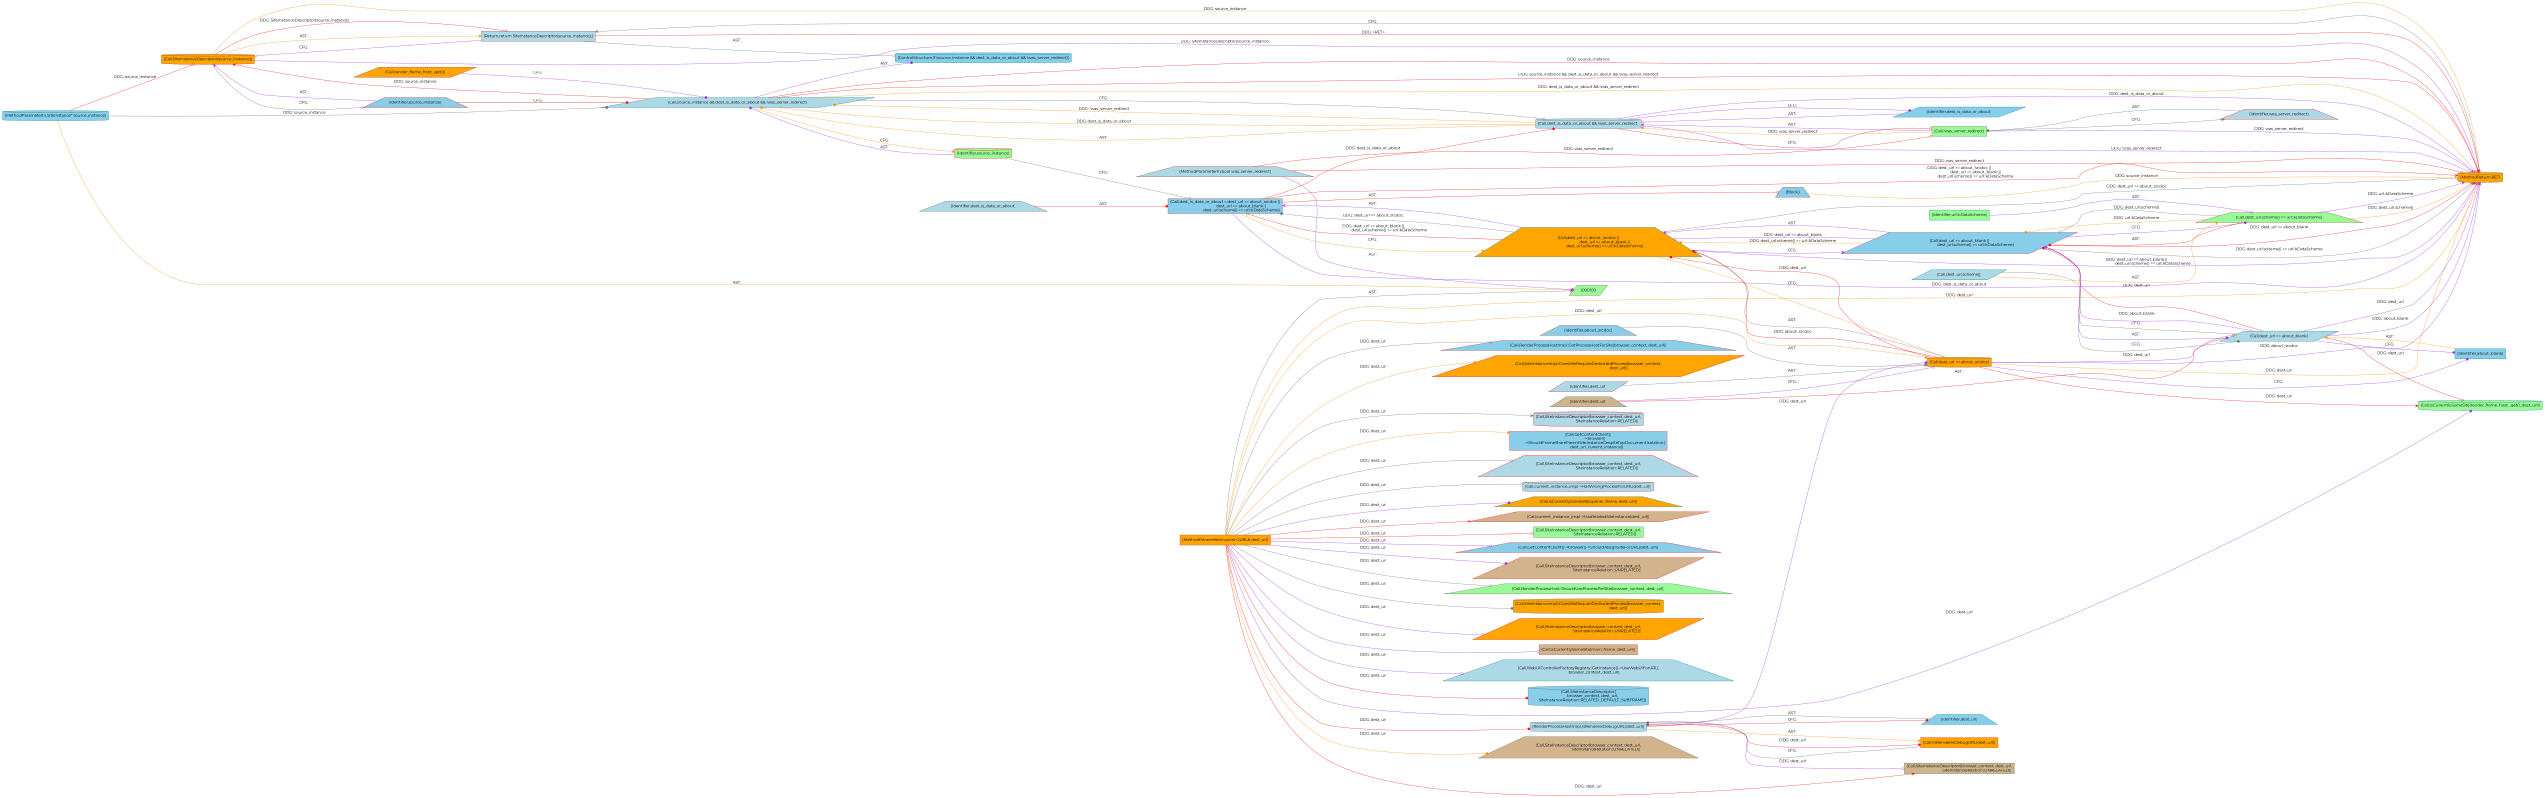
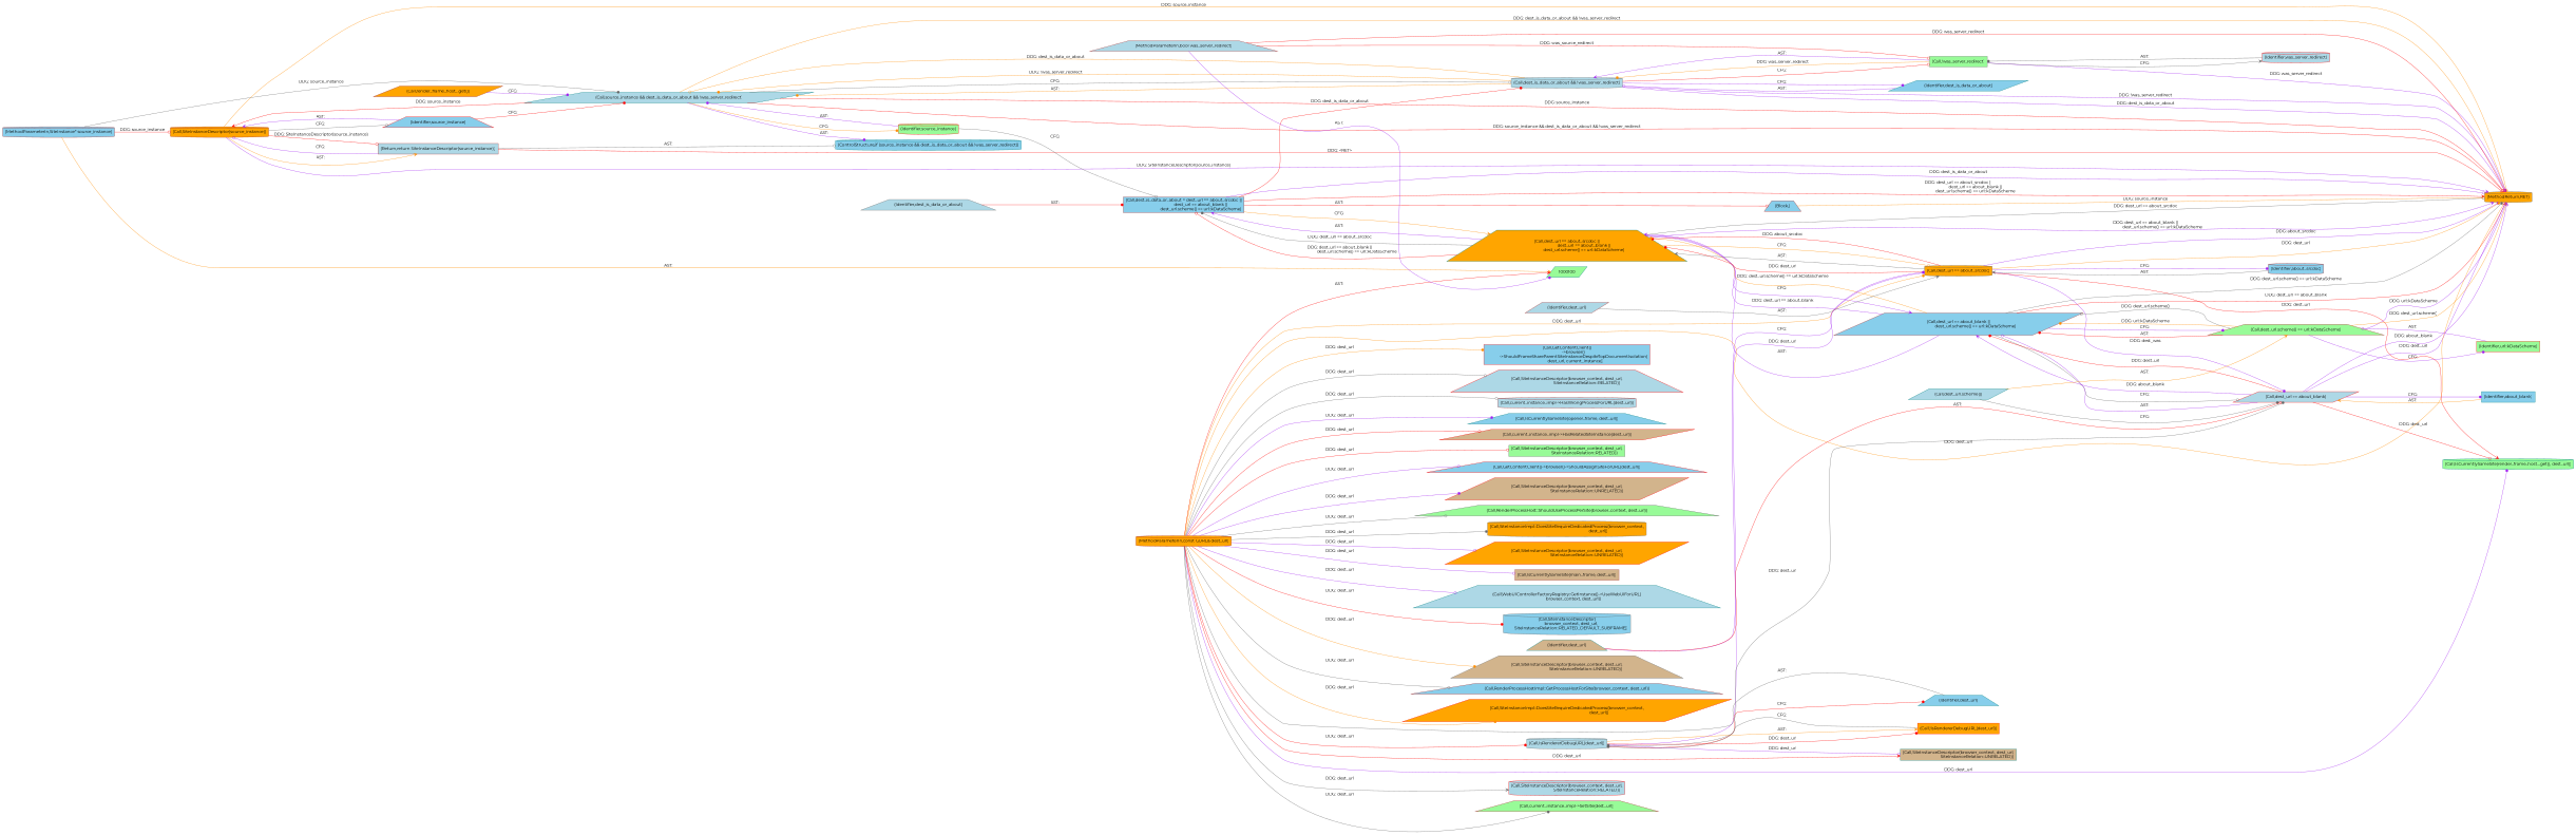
  digraph {
    fontname=Montserrat
    rankdir=LR
    node [color=brown fillcolor=skyblue fontname=Montserrat shape=cylinder style=filled]
    edge [arrowhead=dot color=purple fontname=Montserrat]
    n1 [fillcolor=orange label="(Call,SiteInstanceDescriptor(source_instance))"]
    n2 [fillcolor=lightblue label="(Return,return SiteInstanceDescriptor(source_instance);)" shape=box]
    n3 [color=gray40 fillcolor=orange label="(MethodReturn,RET)"]
    n4 [color=red label="(Identifier,source_instance)" shape=trapezium]
    n5 [color=teal label="(ControlStructure,if (source_instance && dest_is_data_or_about && !was_server_redirect))"]
    n6 [color=teal fillcolor=lightblue label="(Call,source_instance && dest_is_data_or_about && !was_server_redirect)" shape=parallelogram]
    n7 [color=gray40 fillcolor=lightblue label="(Call,dest_is_data_or_about && !was_server_redirect)"]
    n8 [color=red fillcolor=palegreen label="(Identifier,source_instance)"]
    n9 [color=gray40 fillcolor=palegreen label="(Call,!was_server_redirect)" shape=box]
    n10 [color=teal label="(Identifier,dest_is_data_or_about)" shape=parallelogram]
    n11 [label="(Call,dest_is_data_or_about = dest_url == about_srcdoc ||\n                               dest_url == about_blank ||\n                               dest_url.scheme() == url::kDataScheme)" shape=box]
-   n12 [color=teal label="(MethodParameterIn,SiteInstance* source_instance)"]
-   1000100 [fillcolor=palegreen shape=parallelogram]
-   n14 [color=red fillcolor=lightblue label="(Identifier,was_server_redirect)" shape=trapezium]
+   n12 [label="(MethodParameterIn,SiteInstance* source_instance)"]
+   1000100 [color=teal fillcolor=palegreen shape=parallelogram]
+   n14 [color=red fillcolor=lightblue label="(Identifier,was_server_redirect)"]
    n15 [color=teal fillcolor=orange label="(Call,dest_url == about_srcdoc ||\n                               dest_url == about_blank ||\n                               dest_url.scheme() == url::kDataScheme)" shape=trapezium]
    n16 [label="(Block,)" shape=trapezium]
    n17 [color=gray40 fillcolor=orange label="(Call,dest_url == about_srcdoc)"]
    n18 [label="(Call,dest_url == about_blank ||\n                               dest_url.scheme() == url::kDataScheme)" shape=parallelogram]
-   n19 [color=teal fillcolor=lightblue label="(Call,dest_url == about_blank)" shape=parallelogram]
+   n19 [color=red fillcolor=lightblue label="(Call,dest_url == about_blank)" shape=parallelogram]
    n20 [color=teal fillcolor=palegreen label="(Call,IsCurrentlySameSite(render_frame_host_.get(), dest_url))"]
-   n21 [label="(Identifier,about_srcdoc)" shape=trapezium]
+   n21 [label="(Identifier,about_srcdoc)"]
    n22 [fillcolor=palegreen label="(Call,dest_url.scheme() == url::kDataScheme)" shape=trapezium]
    n23 [color=teal label="(Identifier,about_blank)" shape=box]
-   n24 [color=gray40 fillcolor=lightblue label="(RenderProcessHostImpl,IsRendererDebugURL(dest_url))"]
+   n24 [color=gray40 fillcolor=lightblue label="(Call,IsRendererDebugURL(dest_url))"]
    n25 [color=teal label="(Identifier,dest_url)" shape=trapezium]
    n26 [color=red fillcolor=orange label="(Call,!IsRendererDebugURL(dest_url))" shape=box]
    n27 [color=teal fillcolor=tan label="(Call,SiteInstanceDescriptor(browser_context, dest_url,\n                                  SiteInstanceRelation::UNRELATED))" shape=box]
-   n28 [fillcolor=orange label="(MethodParameterIn,const GURL& dest_url)" shape=box]
+   n28 [fillcolor=orange label="(MethodParameterIn,const GURL& dest_url)"]
    n29 [color=red fillcolor=lightblue label="(Call,SiteInstanceDescriptor(browser_context, dest_url,\n                                    SiteInstanceRelation::RELATED))"]
+   n30 [fillcolor=palegreen label="(Call,current_instance_impl->SetSite(dest_url))" shape=trapezium]
    n31 [color=red label="(Call,GetContentClient()\n            ->browser()\n            ->ShouldFrameShareParentSiteInstanceDespiteTopDocumentIsolation(\n                dest_url, current_instance))" shape=box]
    n32 [color=red fillcolor=lightblue label="(Call,SiteInstanceDescriptor(browser_context, dest_url,\n                                    SiteInstanceRelation::RELATED))" shape=trapezium]
    n33 [fillcolor=lightblue label="(Call,current_instance_impl->HasWrongProcessForURL(dest_url))"]
-   n34 [color=teal fillcolor=orange label="(Call,IsCurrentlySameSite(opener_frame, dest_url))" shape=trapezium]
+   n34 [color=teal label="(Call,IsCurrentlySameSite(opener_frame, dest_url))" shape=trapezium]
    n35 [color=red fillcolor=tan label="(Call,current_instance_impl->HasRelatedSiteInstance(dest_url))" shape=parallelogram]
    n36 [color=gray40 fillcolor=palegreen label="(Call,SiteInstanceDescriptor(browser_context, dest_url,\n                                SiteInstanceRelation::RELATED))" shape=box]
    n37 [color=red label="(Call,GetContentClient()->browser()->ShouldAssignSiteForURL(dest_url))" shape=trapezium]
    n38 [color=red fillcolor=tan label="(Call,SiteInstanceDescriptor(browser_context, dest_url,\n                                    SiteInstanceRelation::UNRELATED))" shape=parallelogram]
    n39 [color=gray40 fillcolor=palegreen label="(Call,RenderProcessHost::ShouldUseProcessPerSite(browser_context, dest_url))" shape=trapezium]
    n40 [color=gray40 fillcolor=orange label="(Call,SiteInstanceImpl::DoesSiteRequireDedicatedProcess(browser_context,\n                                                         dest_url))"]
    n41 [color=red fillcolor=orange label="(Call,SiteInstanceDescriptor(browser_context, dest_url,\n                                    SiteInstanceRelation::UNRELATED))" shape=parallelogram]
    n42 [fillcolor=tan label="(Call,IsCurrentlySameSite(main_frame, dest_url))" shape=box]
    n43 [color=teal fillcolor=lightblue label="(Call,WebUIControllerFactoryRegistry::GetInstance()->UseWebUIForURL(\n            browser_context, dest_url))" shape=trapezium]
    n44 [color=gray40 label="(Call,SiteInstanceDescriptor(\n        browser_context, dest_url,\n        SiteInstanceRelation::RELATED_DEFAULT_SUBFRAME))"]
    n45 [color=gray40 fillcolor=tan label="(Call,SiteInstanceDescriptor(browser_context, dest_url,\n                                  SiteInstanceRelation::UNRELATED))" shape=trapezium]
    n46 [label="(Call,RenderProcessHostImpl::GetProcessHostForSite(browser_context, dest_url))" shape=trapezium]
    n47 [color=red fillcolor=orange label="(Call,SiteInstanceImpl::DoesSiteRequireDedicatedProcess(browser_context,\n                                                          dest_url))" shape=parallelogram]
-   n48 [color=teal fillcolor=palegreen label="(Identifier,url::kDataScheme)" shape=box]
+   n48 [color=red fillcolor=palegreen label="(Identifier,url::kDataScheme)" shape=box]
    n49 [fillcolor=lightblue label="(MethodParameterIn,bool was_server_redirect)" shape=trapezium]
    n50 [color=teal fillcolor=lightblue label="(Call,dest_url.scheme())" shape=parallelogram]
    n51 [fillcolor=orange label="(Call,render_frame_host_.get())" shape=parallelogram]
    n52 [fillcolor=lightblue label="(Identifier,dest_url)" shape=parallelogram]
    n53 [color=gray40 fillcolor=lightblue label="(Identifier,dest_is_data_or_about)" shape=trapezium]
    n54 [color=teal fillcolor=tan label="(Identifier,dest_url)" shape=trapezium]
    n1 -> n2 [arrowhead=vee color=darkorange label="AST: "]
    n1 -> n2 [arrowhead=odot color=red label="DDG: SiteInstanceDescriptor(source_instance)"]
    n1 -> n3 [arrowhead=odot color=darkorange label="DDG: source_instance"]
    n1 -> n3 [arrowhead=vee label="DDG: SiteInstanceDescriptor(source_instance)"]
    n1 -> n4 [arrowhead=odot color=gray40 label="CFG: "]
    n2 -> n1 [arrowhead=odot label="CFG: "]
    n2 -> n3 [arrowhead=odot color=red label="DDG: <RET>"]
    n2 -> n5 [arrowhead=odot color=gray40 label="AST: "]
-   n3 -> n2 [arrowhead=vee color=gray40 label="CFG: "]
    n4 -> n1 [arrowhead=vee label="AST: "]
    n4 -> n6 [color=red label="CFG: "]
    n6 -> n1 [arrowhead=vee color=red label="DDG: source_instance"]
    n6 -> n3 [arrowhead=odot color=red label="DDG: source_instance && dest_is_data_or_about && !was_server_redirect"]
    n6 -> n3 [color=darkorange label="DDG: dest_is_data_or_about && !was_server_redirect"]
    n6 -> n3 [arrowhead=odot color=red label="DDG: source_instance"]
    n6 -> n5 [label="AST: "]
    n6 -> n7 [arrowhead=odot color=gray40 label="CFG: "]
    n6 -> n8 [color=darkorange label="CFG: "]
    n7 -> n3 [arrowhead=odot label="DDG: !was_server_redirect"]
    n7 -> n3 [arrowhead=odot label="DDG: dest_is_data_or_about"]
    n7 -> n6 [color=darkorange label="AST: "]
    n7 -> n6 [arrowhead=odot color=darkorange label="DDG: dest_is_data_or_about"]
    n7 -> n6 [color=darkorange label="DDG: !was_server_redirect"]
    n7 -> n9 [arrowhead=odot color=red label="CFG: "]
    n7 -> n10 [label="CFG: "]
    n8 -> n6 [label="AST: "]
    n8 -> n11 [arrowhead=odot color=gray40 label="CFG: "]
    n9 -> n3 [arrowhead=vee label="DDG: was_server_redirect"]
    n9 -> n7 [arrowhead=vee label="AST: "]
    n9 -> n7 [color=darkorange label="DDG: was_server_redirect"]
    n9 -> n14 [arrowhead=vee color=gray40 label="CFG: "]
    n10 -> n7 [arrowhead=odot label="AST: "]
    n11 -> n3 [arrowhead=odot label="DDG: dest_is_data_or_about"]
    n11 -> n3 [arrowhead=vee color=red label="DDG: dest_url == about_srcdoc ||\n                               dest_url == about_blank ||\n                               dest_url.scheme() == url::kDataScheme"]
    n11 -> n7 [color=red label="DDG: dest_is_data_or_about"]
    n11 -> n15 [arrowhead=vee color=darkorange label="CFG: "]
    n11 -> n16 [arrowhead=odot color=red label="AST: "]
    n12 -> n1 [arrowhead=odot color=red label="DDG: source_instance"]
    n12 -> n6 [color=gray40 label="DDG: source_instance"]
    n12 -> 1000100 [arrowhead=vee color=darkorange label="AST: "]
    n14 -> n9 [color=gray40 label="AST: "]
    n15 -> n3 [arrowhead=vee label="DDG: dest_url == about_blank ||\n                               dest_url.scheme() == url::kDataScheme"]
    n15 -> n3 [arrowhead=odot color=gray40 label="DDG: dest_url == about_srcdoc"]
    n15 -> n11 [arrowhead=vee label="AST: "]
    n15 -> n11 [color=gray40 label="DDG: dest_url == about_srcdoc"]
    n15 -> n11 [arrowhead=odot color=red label="DDG: dest_url == about_blank ||\n                               dest_url.scheme() == url::kDataScheme"]
    n15 -> n17 [arrowhead=odot color=darkorange label="CFG: "]
    n15 -> n18 [arrowhead=vee label="CFG: "]
    n16 -> n3 [arrowhead=odot color=darkorange label="DDG: source_instance"]
    n17 -> n3 [label="DDG: about_srcdoc"]
    n17 -> n3 [color=darkorange label="DDG: dest_url"]
    n17 -> n15 [arrowhead=vee color=gray40 label="AST: "]
    n17 -> n15 [color=red label="DDG: dest_url"]
    n17 -> n15 [color=red label="DDG: about_srcdoc"]
-   n17 -> n19 [label="DDG: dest_url"]
+   n17 -> n19 [label="DDG: dest_was"]
    n17 -> n20 [arrowhead=vee color=red label="DDG: dest_url"]
-   n17 -> n23 [label="CFG: "]
+   n17 -> n21 [label="CFG: "]
    n18 -> n3 [arrowhead=vee color=red label="DDG: dest_url == about_blank"]
    n18 -> n3 [color=gray40 label="DDG: dest_url.scheme() == url::kDataScheme"]
    n18 -> n15 [arrowhead=vee label="AST: "]
    n18 -> n15 [arrowhead=odot label="DDG: dest_url == about_blank"]
    n18 -> n15 [color=darkorange label="DDG: dest_url.scheme() == url::kDataScheme"]
    n18 -> n19 [arrowhead=odot color=gray40 label="CFG: "]
    n18 -> n22 [label="CFG: "]
    n19 -> n3 [arrowhead=odot label="DDG: dest_url"]
    n19 -> n3 [arrowhead=vee label="DDG: about_blank"]
    n19 -> n18 [arrowhead=odot label="AST: "]
    n19 -> n18 [color=red label="DDG: dest_url"]
    n19 -> n18 [arrowhead=vee label="DDG: about_blank"]
    n19 -> n20 [arrowhead=odot color=red label="DDG: dest_url"]
    n19 -> n23 [label="CFG: "]
    n21 -> n17 [arrowhead=vee color=gray40 label="AST: "]
    n22 -> n3 [arrowhead=vee label="DDG: url::kDataScheme"]
    n22 -> n3 [arrowhead=odot color=darkorange label="DDG: dest_url.scheme()"]
    n22 -> n18 [color=red label="AST: "]
    n22 -> n18 [arrowhead=odot color=gray40 label="DDG: dest_url.scheme()"]
    n22 -> n18 [color=darkorange label="DDG: url::kDataScheme"]
+   n22 -> n48 [label="CFG: "]
    n23 -> n19 [arrowhead=vee color=darkorange label="AST: "]
    n24 -> n17 [label="DDG: dest_url"]
    n24 -> n25 [color=red label="CFG: "]
    n24 -> n26 [arrowhead=vee color=darkorange label="AST: "]
    n24 -> n26 [color=red label="DDG: dest_url"]
    n24 -> n27 [arrowhead=odot label="DDG: dest_url"]
    n25 -> n24 [color=gray40 label="AST: "]
    n26 -> n24 [color=gray40 label="CFG: "]
    n28 -> n3 [arrowhead=odot color=darkorange label="DDG: dest_url"]
-   n28 -> 1000100 [arrowhead=vee color=gray40 label="AST: "]
+   n28 -> 1000100 [arrowhead=vee color=red label="AST: "]
    n28 -> n17 [color=darkorange label="DDG: dest_url"]
+   n28 -> n19 [color=gray40 label="DDG: dest_url"]
    n28 -> n20 [label="DDG: dest_url"]
    n28 -> n24 [color=red label="DDG: dest_url"]
    n28 -> n27 [arrowhead=vee color=red label="DDG: dest_url"]
    n28 -> n29 [arrowhead=vee color=gray40 label="DDG: dest_url"]
+   n28 -> n30 [color=gray40 label="DDG: dest_url"]
    n28 -> n31 [color=darkorange label="DDG: dest_url"]
    n28 -> n32 [arrowhead=odot color=gray40 label="DDG: dest_url"]
    n28 -> n33 [arrowhead=odot color=gray40 label="DDG: dest_url"]
    n28 -> n34 [label="DDG: dest_url"]
    n28 -> n35 [arrowhead=odot color=red label="DDG: dest_url"]
    n28 -> n36 [arrowhead=odot color=red label="DDG: dest_url"]
    n28 -> n37 [arrowhead=odot label="DDG: dest_url"]
    n28 -> n38 [label="DDG: dest_url"]
    n28 -> n39 [arrowhead=odot color=gray40 label="DDG: dest_url"]
    n28 -> n40 [color=gray40 label="DDG: dest_url"]
    n28 -> n41 [arrowhead=odot label="DDG: dest_url"]
    n28 -> n42 [arrowhead=odot label="DDG: dest_url"]
    n28 -> n43 [arrowhead=odot label="DDG: dest_url"]
    n28 -> n44 [color=red label="DDG: dest_url"]
    n28 -> n45 [color=darkorange label="DDG: dest_url"]
    n28 -> n46 [arrowhead=odot color=gray40 label="DDG: dest_url"]
    n28 -> n47 [color=darkorange label="DDG: dest_url"]
    n48 -> n22 [arrowhead=odot label="AST: "]
    n49 -> n3 [arrowhead=odot color=red label="DDG: was_server_redirect"]
-   n49 -> n9 [arrowhead=odot color=red label="DDG: was_server_redirect"]
+   n49 -> n9 [arrowhead=odot color=red label="DDG: was_source_redirect"]
    n49 -> 1000100 [label="AST: "]
    n50 -> n19 [color=gray40 label="CFG: "]
    n50 -> n22 [arrowhead=vee color=darkorange label="AST: "]
    n51 -> n6 [label="CFG: "]
    n52 -> n17 [arrowhead=vee color=gray40 label="AST: "]
    n53 -> n11 [color=red label="AST: "]
    n54 -> n17 [arrowhead=odot label="CFG: "]
    n54 -> n19 [arrowhead=odot color=red label="AST: "]
  }
